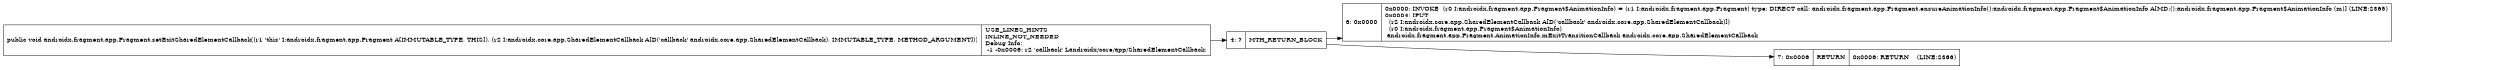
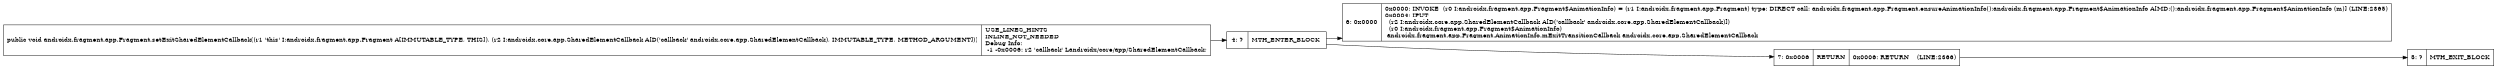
  digraph {
    rankdir=LR
    node [shape=record]
-   n1 [label="{4\:\ ?|MTH_RETURN_BLOCK\l}"]
+   n1 [label="{4\:\ ?|MTH_ENTER_BLOCK\l}"]
    n2 [label="{6\:\ 0x0000|0x0000: INVOKE  (r0 I:androidx.fragment.app.Fragment$AnimationInfo) = (r1 I:androidx.fragment.app.Fragment) type: DIRECT call: androidx.fragment.app.Fragment.ensureAnimationInfo():androidx.fragment.app.Fragment$AnimationInfo A[MD:():androidx.fragment.app.Fragment$AnimationInfo (m)] (LINE:2365)\l0x0004: IPUT  \l  (r2 I:androidx.core.app.SharedElementCallback A[D('callback' androidx.core.app.SharedElementCallback)])\l  (r0 I:androidx.fragment.app.Fragment$AnimationInfo)\l androidx.fragment.app.Fragment.AnimationInfo.mExitTransitionCallback androidx.core.app.SharedElementCallback \l}"]
    n3 [label="{7\:\ 0x0006|RETURN\l|0x0006: RETURN    (LINE:2366)\l}"]
+   n4 [label="{5\:\ ?|MTH_EXIT_BLOCK\l}"]
    n5 [label="{public void androidx.fragment.app.Fragment.setExitSharedElementCallback((r1 'this' I:androidx.fragment.app.Fragment A[IMMUTABLE_TYPE, THIS]), (r2 I:androidx.core.app.SharedElementCallback A[D('callback' androidx.core.app.SharedElementCallback), IMMUTABLE_TYPE, METHOD_ARGUMENT]))  | USE_LINES_HINTS\lINLINE_NOT_NEEDED\lDebug Info:\l  \-1 \-0x0006: r2 'callback' Landroidx\/core\/app\/SharedElementCallback;\l}"]
    n1 -> n2
    n1 -> n3
+   n3 -> n4
    n5 -> n1
  }
